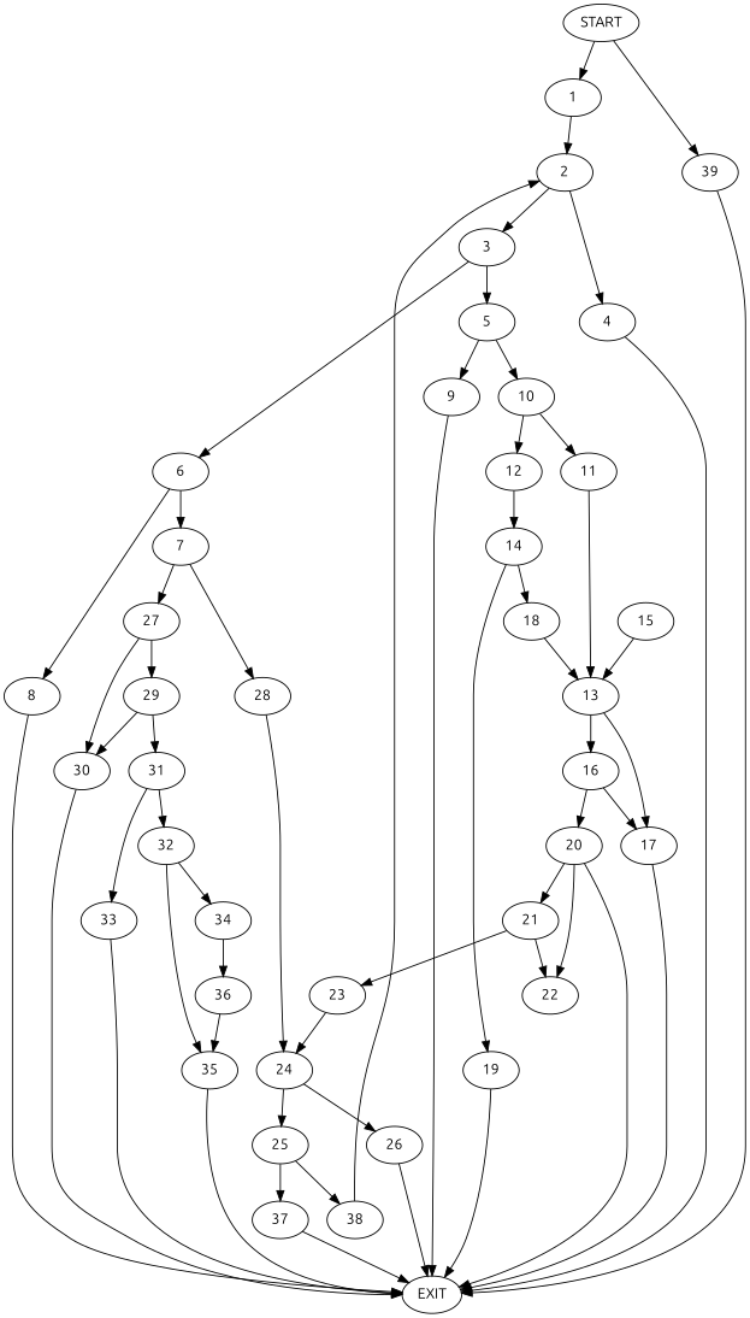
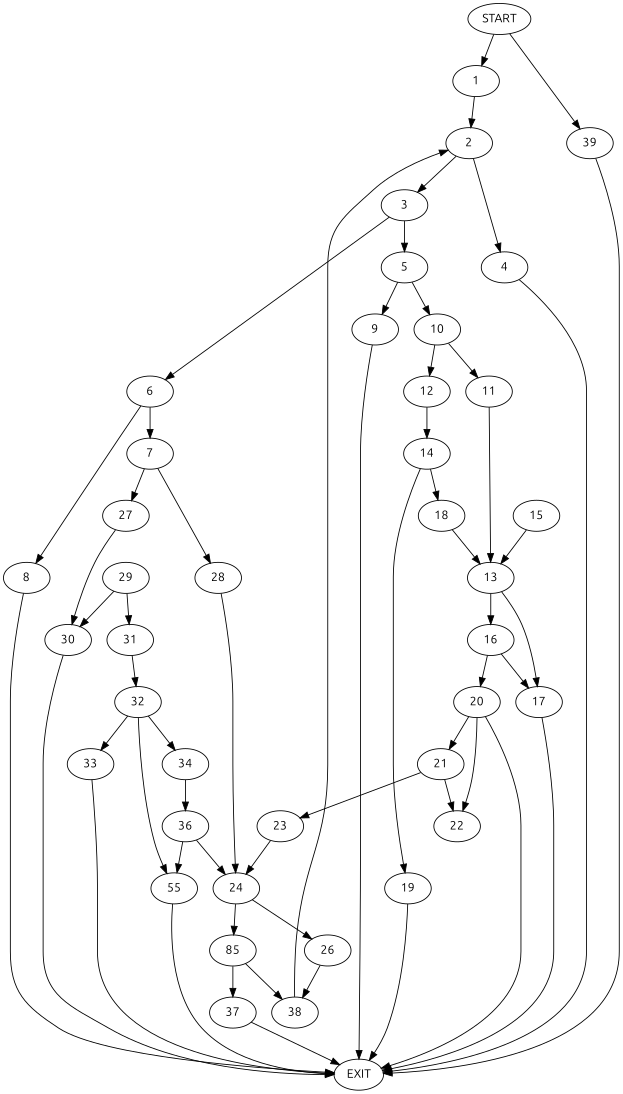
  digraph {
    fontname=Ubuntu
    node [fontname=Ubuntu]
    edge [fontname=Ubuntu]
    n1 [label=START]
    1
    39
    2
    n5 [label=EXIT]
    3
    4
    5
    6
    9
    10
    7
    8
    11
    12
    27
    28
    29
    30
    24
    13
    14
    16
    17
    18
    19
    15
    20
    21
    22
    23
-   25
+   25 [label=85]
    26
    37
    38
    31
    32
    33
    34
-   35
+   35 [label=55]
    36
    n1 -> 1
    n1 -> 39
    1 -> 2
    39 -> n5
    2 -> 3
    2 -> 4
    3 -> 5
    3 -> 6
    4 -> n5
    5 -> 9
    5 -> 10
    6 -> 7
    6 -> 8
    9 -> n5
    10 -> 11
    10 -> 12
    7 -> 27
    7 -> 28
    8 -> n5
    11 -> 13
    12 -> 14
-   27 -> 29
    27 -> 30
    28 -> 24
    29 -> 30
    29 -> 31
    30 -> n5
    24 -> 25
    24 -> 26
    13 -> 16
    13 -> 17
    14 -> 18
    14 -> 19
    16 -> 17
    16 -> 20
    17 -> n5
    18 -> 13
    19 -> n5
    15 -> 13
    20 -> n5
    20 -> 21
    20 -> 22
    21 -> 22
    21 -> 23
    23 -> 24
    25 -> 37
    25 -> 38
-   26 -> n5
+   26 -> 38
    37 -> n5
    38 -> 2
    31 -> 32
-   31 -> 33
+   32 -> 33
    32 -> 34
    32 -> 35
    33 -> n5
    34 -> 36
    35 -> n5
+   36 -> 24
    36 -> 35
  }
